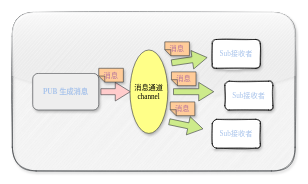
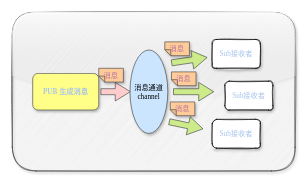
  <mxCell id="0" />
  <mxCell id="1" parent="0" />
  <mxCell id="2" value="" style="rounded=1;whiteSpace=wrap;html=1;hachureGap=4;shadow=1;sketch=1;glass=1;fillColor=#eeeeee;strokeColor=#36393d;" vertex="1" parent="1"><mxGeometry x="20" y="20" width="471" height="264" as="geometry" /></mxCell>
- <mxCell id="3" value="&lt;font color=&quot;#a9c4eb&quot; data-font-src=&quot;https://fonts.googleapis.com/css?family=Architects+Daughter&quot;&gt;&lt;b style=&quot;&quot;&gt;PUB 生成消息&lt;/b&gt;&lt;/font&gt;" style="rounded=1;whiteSpace=wrap;html=1;shadow=1;glass=0;sketch=0;hachureGap=4;fillColor=#eeeeee;strokeColor=#36393d;fontFamily=Lucida Console;" vertex="1" parent="1"><mxGeometry x="54" y="121.5" width="110" height="61" as="geometry" /></mxCell>
- <mxCell id="4" value="消息通道channel" style="ellipse;whiteSpace=wrap;html=1;rounded=1;shadow=1;glass=0;sketch=0;hachureGap=4;fontFamily=Lucida Console;fillColor=#ffff88;strokeColor=#36393d;" vertex="1" parent="1"><mxGeometry x="216" y="82.5" width="63" height="139" as="geometry" /></mxCell>
+ <mxCell id="3" value="&lt;font color=&quot;#a9c4eb&quot; data-font-src=&quot;https://fonts.googleapis.com/css?family=Architects+Daughter&quot;&gt;&lt;b style=&quot;&quot;&gt;PUB 生成消息&lt;/b&gt;&lt;/font&gt;" style="rounded=1;whiteSpace=wrap;html=1;shadow=1;glass=0;sketch=0;hachureGap=4;fillColor=#ffff88;strokeColor=#36393d;fontFamily=Lucida Console;" vertex="1" parent="1"><mxGeometry x="54" y="121.5" width="110" height="61" as="geometry" /></mxCell>
+ <mxCell id="4" value="消息通道channel" style="ellipse;whiteSpace=wrap;html=1;rounded=1;shadow=1;glass=0;sketch=0;hachureGap=4;fontFamily=Lucida Console;fillColor=#cce5ff;strokeColor=#36393d;" vertex="1" parent="1"><mxGeometry x="216" y="82.5" width="63" height="139" as="geometry" /></mxCell>
  <mxCell id="5" value="" style="edgeStyle=none;orthogonalLoop=1;jettySize=auto;html=1;shape=flexArrow;rounded=1;startSize=8;endSize=8;fontFamily=Lucida Console;fontColor=#A9C4EB;endArrow=open;sourcePerimeterSpacing=8;targetPerimeterSpacing=8;curved=1;exitX=0.982;exitY=0.5;exitDx=0;exitDy=0;exitPerimeter=0;fillColor=#ffcccc;strokeColor=#36393d;" edge="1" parent="1"><mxGeometry width="140" relative="1" as="geometry"><mxPoint x="167.02" y="152" as="sourcePoint" /><mxPoint x="217" y="152" as="targetPoint" /></mxGeometry></mxCell>
  <mxCell id="6" value="" style="edgeStyle=none;orthogonalLoop=1;jettySize=auto;html=1;shape=flexArrow;rounded=1;startSize=8;endSize=8;fontFamily=Lucida Console;fontColor=#A9C4EB;endArrow=open;sourcePerimeterSpacing=8;targetPerimeterSpacing=8;curved=1;fillColor=#cdeb8b;strokeColor=#36393d;" edge="1" parent="1"><mxGeometry width="140" relative="1" as="geometry"><mxPoint x="285" y="104" as="sourcePoint" /><mxPoint x="345" y="95" as="targetPoint" /><Array as="points" /></mxGeometry></mxCell>
  <mxCell id="7" value="" style="edgeStyle=none;orthogonalLoop=1;jettySize=auto;html=1;shape=flexArrow;rounded=1;startSize=8;endSize=8;fontFamily=Lucida Console;fontColor=#A9C4EB;endArrow=open;sourcePerimeterSpacing=8;targetPerimeterSpacing=8;curved=1;fillColor=#cdeb8b;strokeColor=#36393d;" edge="1" parent="1"><mxGeometry width="140" relative="1" as="geometry"><mxPoint x="288" y="152" as="sourcePoint" /><mxPoint x="356" y="152" as="targetPoint" /><Array as="points" /></mxGeometry></mxCell>
  <mxCell id="8" value="" style="edgeStyle=none;orthogonalLoop=1;jettySize=auto;html=1;shape=flexArrow;rounded=1;startSize=8;endSize=8;fontFamily=Lucida Console;fontColor=#A9C4EB;endArrow=open;sourcePerimeterSpacing=8;targetPerimeterSpacing=8;curved=1;fillColor=#cdeb8b;strokeColor=#36393d;" edge="1" parent="1"><mxGeometry width="140" relative="1" as="geometry"><mxPoint x="281" y="202" as="sourcePoint" /><mxPoint x="338" y="214" as="targetPoint" /><Array as="points" /></mxGeometry></mxCell>
  <mxCell id="9" value="Sub接收者" style="rounded=1;whiteSpace=wrap;html=1;shadow=1;glass=0;sketch=1;hachureGap=4;fontFamily=Lucida Console;fontColor=#A9C4EB;" vertex="1" parent="1"><mxGeometry x="353" y="65" width="80" height="48" as="geometry" /></mxCell>
  <mxCell id="10" value="&lt;font color=&quot;#b5739d&quot;&gt;消息&lt;/font&gt;" style="shape=note;whiteSpace=wrap;html=1;backgroundOutline=1;darkOpacity=0.05;fillColor=#ffcc99;strokeColor=#36393d;fillStyle=solid;direction=west;gradientDirection=north;shadow=1;size=10;pointerEvents=1;rounded=1;glass=0;sketch=0;hachureGap=4;fontFamily=Lucida Console;" vertex="1" parent="1"><mxGeometry x="164" y="113" width="41" height="23" as="geometry" /></mxCell>
  <mxCell id="11" value="Sub接收者" style="rounded=1;whiteSpace=wrap;html=1;shadow=1;glass=0;sketch=1;hachureGap=4;fontFamily=Lucida Console;fontColor=#A9C4EB;" vertex="1" parent="1"><mxGeometry x="374" y="134.5" width="80" height="48" as="geometry" /></mxCell>
  <mxCell id="12" value="Sub接收者" style="rounded=1;whiteSpace=wrap;html=1;shadow=1;glass=0;sketch=1;hachureGap=4;fontFamily=Lucida Console;fontColor=#A9C4EB;" vertex="1" parent="1"><mxGeometry x="353" y="198" width="80" height="48" as="geometry" /></mxCell>
  <mxCell id="13" value="&lt;font color=&quot;#b5739d&quot;&gt;消息&lt;/font&gt;" style="shape=note;whiteSpace=wrap;html=1;backgroundOutline=1;darkOpacity=0.05;fillColor=#ffcc99;strokeColor=#36393d;fillStyle=solid;direction=west;gradientDirection=north;shadow=1;size=10;pointerEvents=1;rounded=1;glass=0;sketch=0;hachureGap=4;fontFamily=Lucida Console;" vertex="1" parent="1"><mxGeometry x="274" y="69" width="41" height="23" as="geometry" /></mxCell>
  <mxCell id="14" value="&lt;font color=&quot;#b5739d&quot;&gt;消息&lt;/font&gt;" style="shape=note;whiteSpace=wrap;html=1;backgroundOutline=1;darkOpacity=0.05;fillColor=#ffcc99;strokeColor=#36393d;fillStyle=solid;direction=west;gradientDirection=north;shadow=1;size=10;pointerEvents=1;rounded=1;glass=0;sketch=0;hachureGap=4;fontFamily=Lucida Console;" vertex="1" parent="1"><mxGeometry x="285" y="119" width="41" height="23" as="geometry" /></mxCell>
  <mxCell id="15" value="&lt;font color=&quot;#b5739d&quot;&gt;消息&lt;/font&gt;" style="shape=note;whiteSpace=wrap;html=1;backgroundOutline=1;darkOpacity=0.05;fillColor=#ffcc99;strokeColor=#36393d;fillStyle=solid;direction=west;gradientDirection=north;shadow=1;size=10;pointerEvents=1;rounded=1;glass=0;sketch=0;hachureGap=4;fontFamily=Lucida Console;" vertex="1" parent="1"><mxGeometry x="283" y="169" width="41" height="23" as="geometry" /></mxCell>
